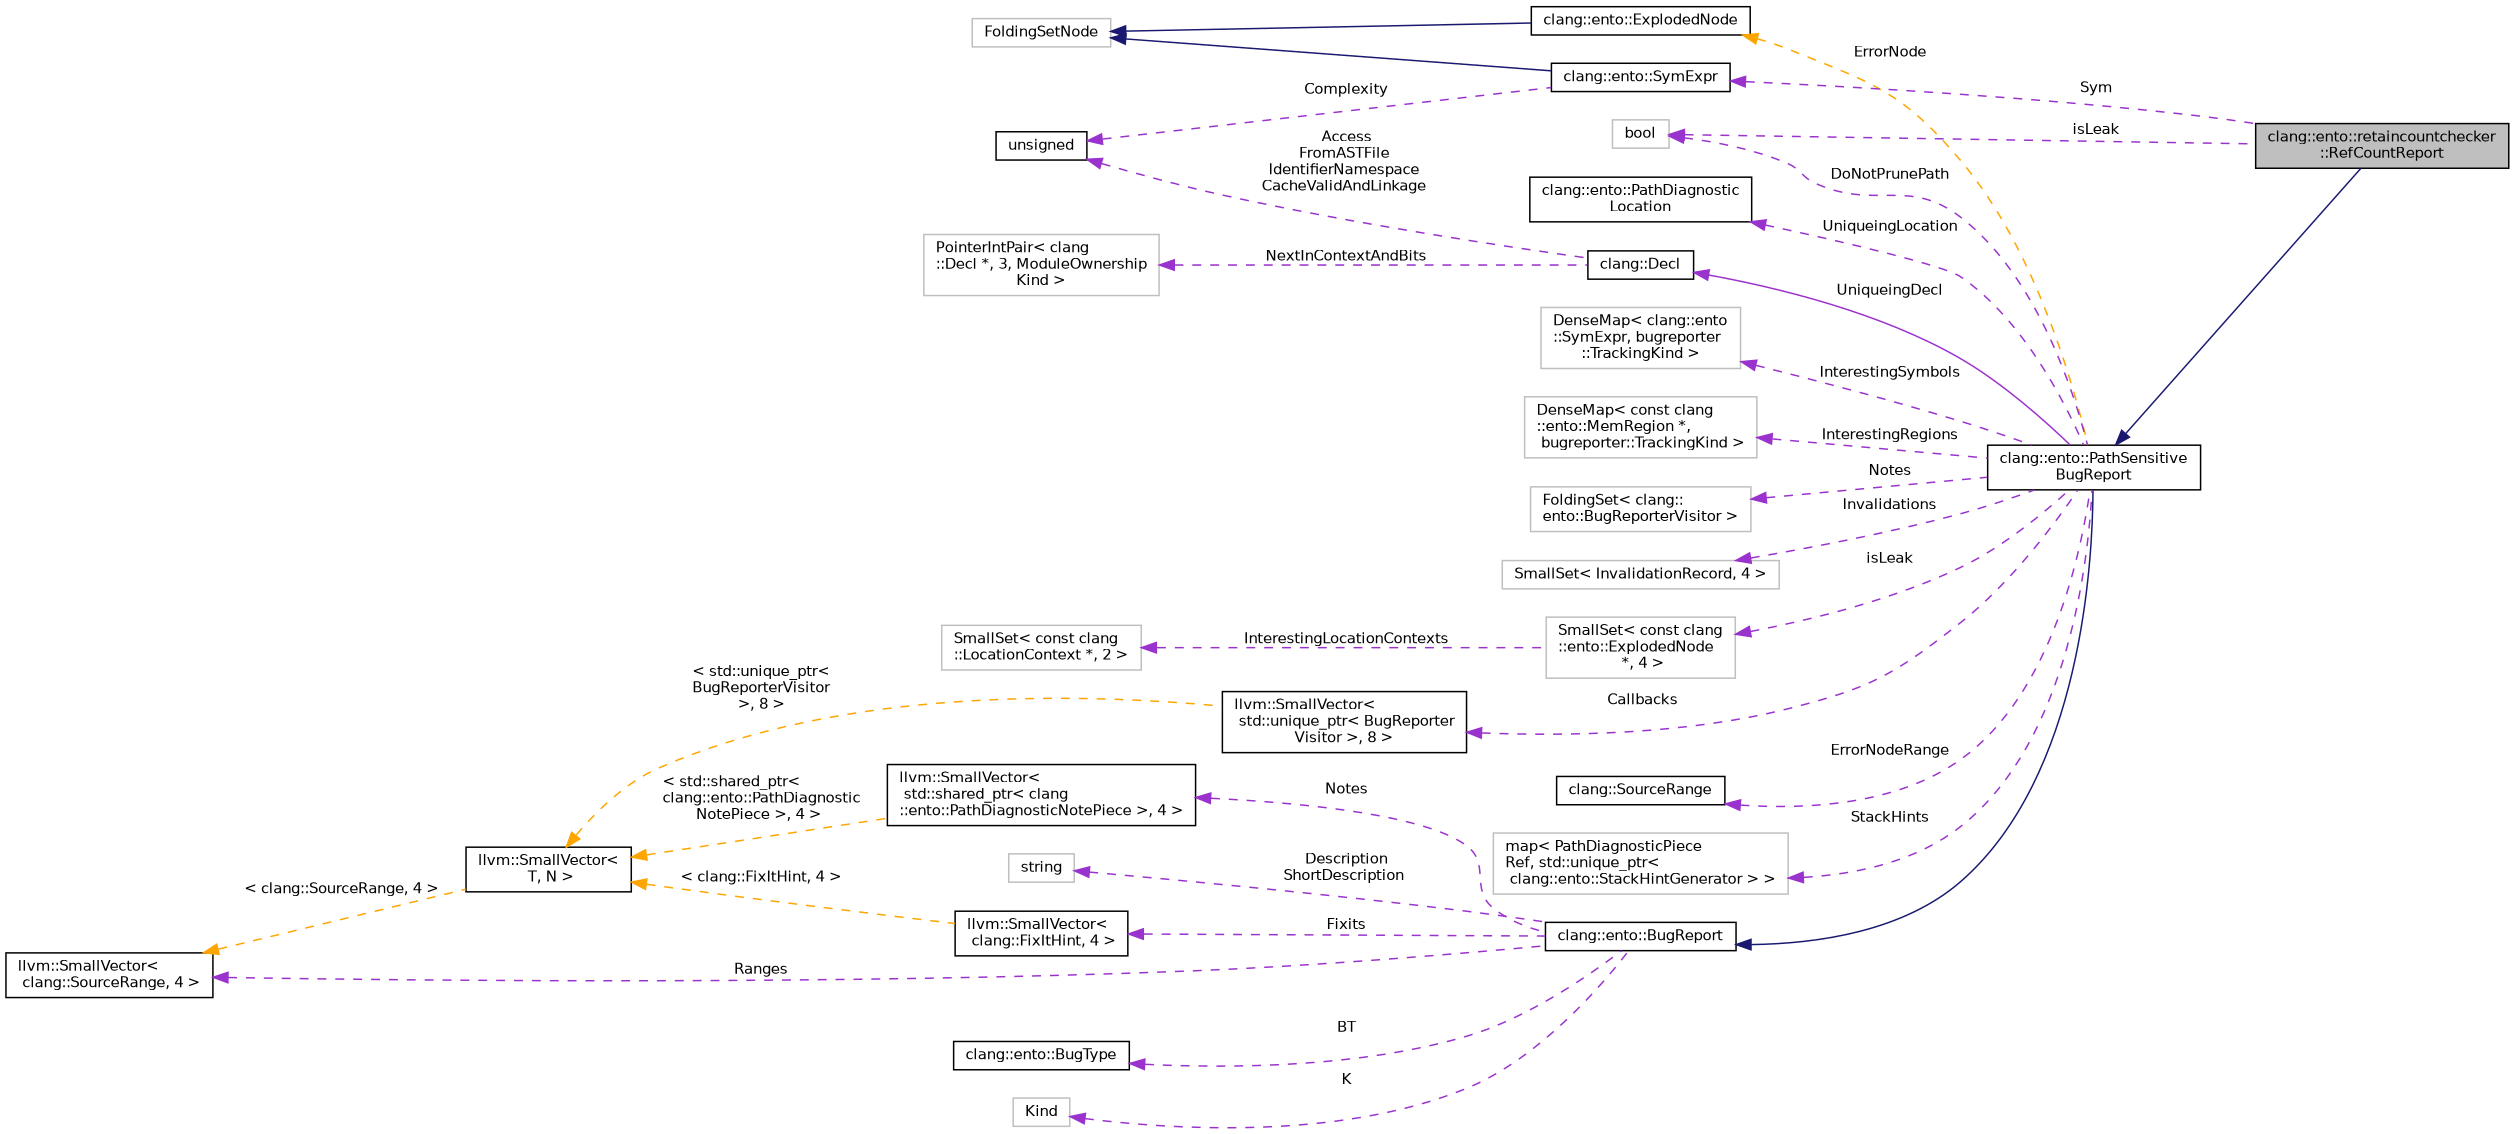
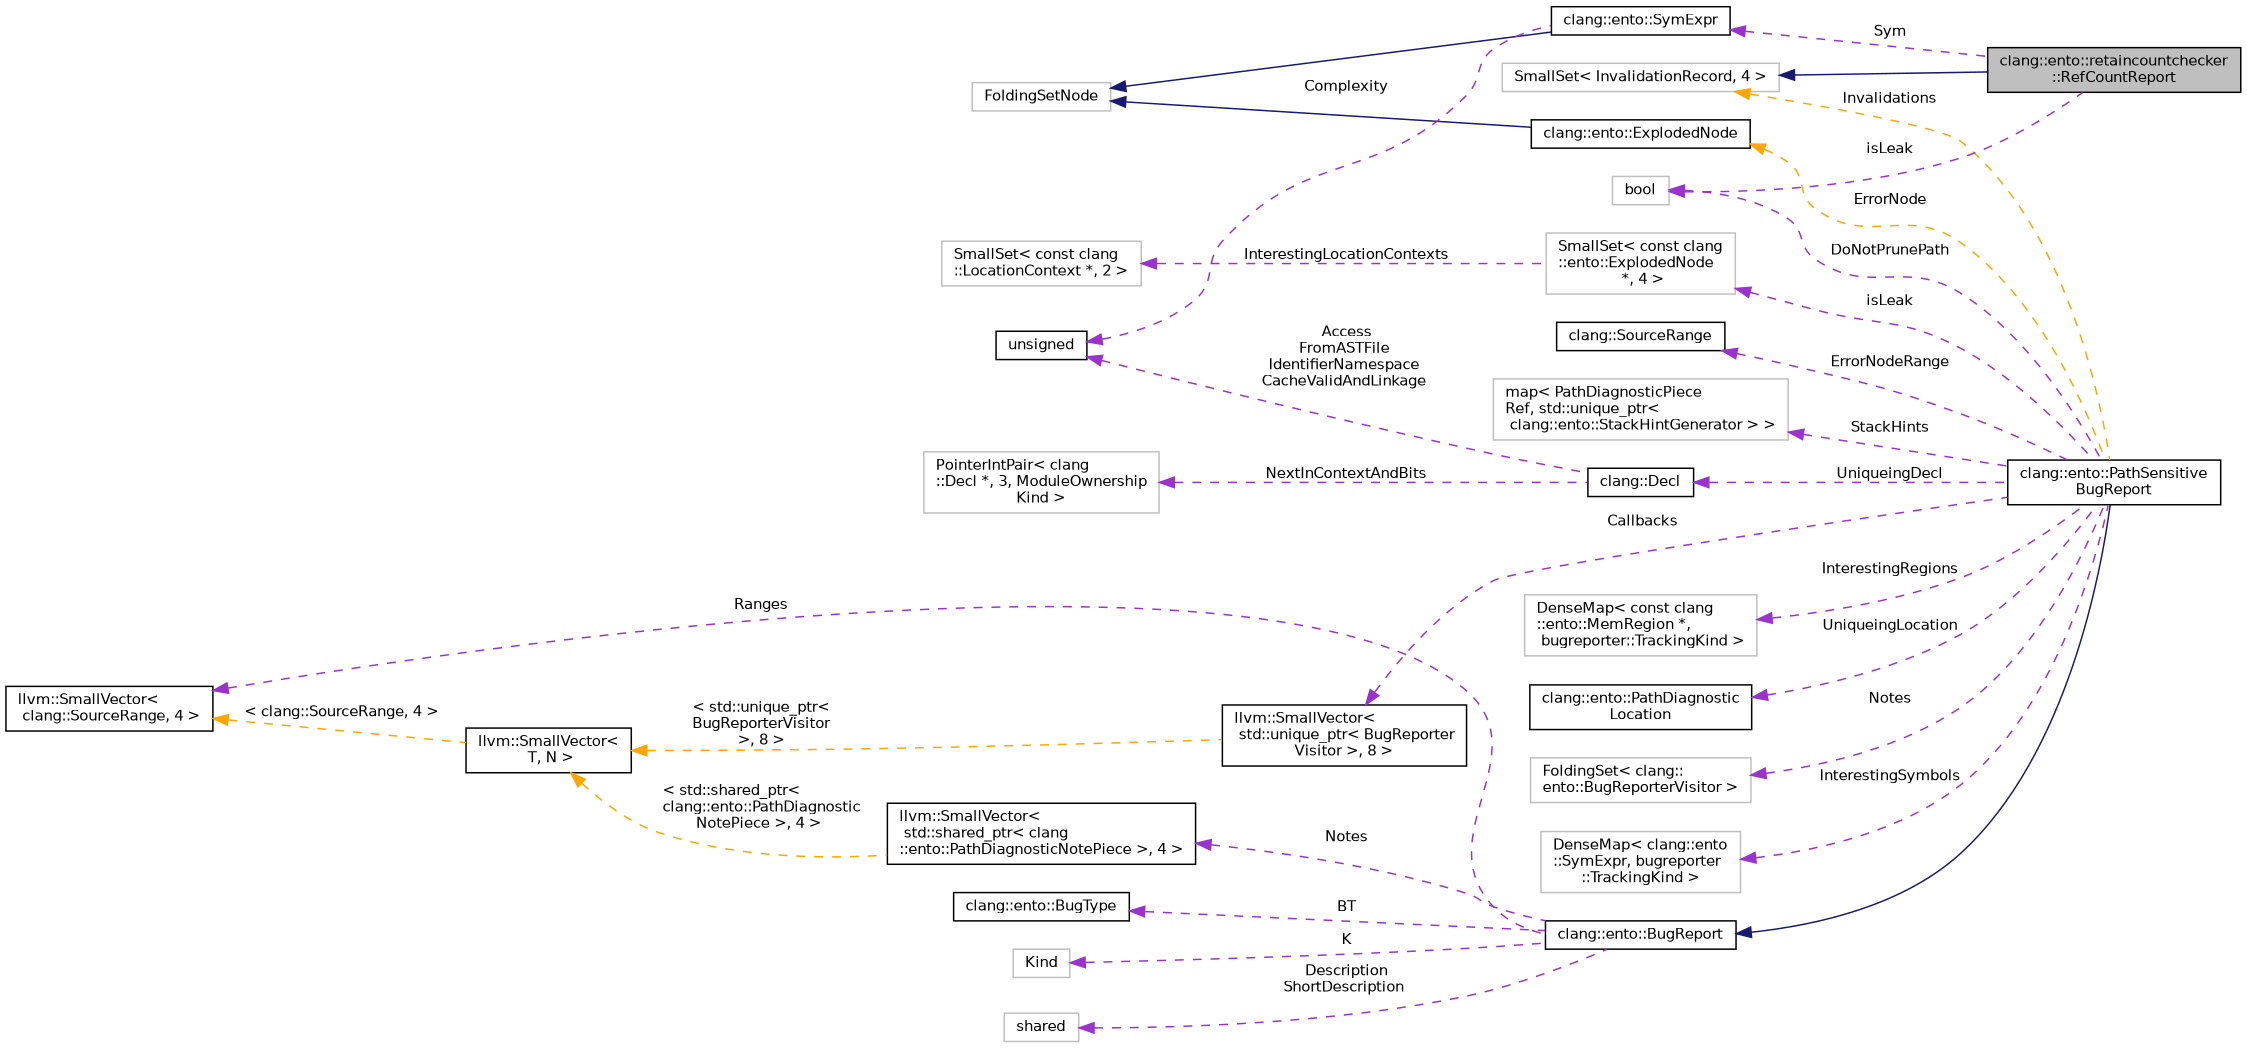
  digraph {
    rankdir=LR
    node [color=black fontname=Helvetica fontsize=10 shape=record]
    edge [color=darkorchid3 dir=back fontname=Helvetica fontsize=10 labelfontname=Helvetica labelfontsize=10 style=dashed]
    n1 [fillcolor=grey75 fontcolor=black height=0.2 label="clang::ento::retaincountchecker\l::RefCountReport" style=filled width=0.4]
    n2 [height=0.2 label="clang::ento::PathSensitive\lBugReport" width=0.4]
    n3 [height=0.2 label="clang::ento::BugReport" width=0.4]
-   n4 [height=0.2 label="llvm::SmallVector\<\l clang::FixItHint, 4 \>" width=0.4]
    n5 [height=0.2 label="llvm::SmallVector\<\l T, N \>" width=0.4]
    n6 [height=0.2 label="llvm::SmallVector\<\l std::shared_ptr\< clang\l::ento::PathDiagnosticNotePiece \>, 4 \>" width=0.4]
    n7 [height=0.2 label="llvm::SmallVector\<\l std::unique_ptr\< BugReporter\lVisitor \>, 8 \>" width=0.4]
    n8 [height=0.2 label="llvm::SmallVector\<\l clang::SourceRange, 4 \>" width=0.4]
    n9 [height=0.2 label="clang::ento::BugType" width=0.4]
    n10 [color=grey75 height=0.2 label=Kind width=0.4]
-   n11 [color=grey75 height=0.2 label=string width=0.4]
+   n11 [color=grey75 height=0.2 label=shared width=0.4]
    n12 [color=grey75 height=0.2 label="SmallSet\< const clang\l::LocationContext *, 2 \>" width=0.4]
    n13 [color=grey75 height=0.2 label="SmallSet\< const clang\l::ento::ExplodedNode\l *, 4 \>" width=0.4]
    n14 [height=0.2 label="clang::SourceRange" width=0.4]
    n15 [color=grey75 height=0.2 label="map\< PathDiagnosticPiece\lRef, std::unique_ptr\<\l clang::ento::StackHintGenerator \> \>" width=0.4]
    n16 [height=0.2 label="clang::ento::ExplodedNode" width=0.4]
    n17 [color=grey75 height=0.2 label=FoldingSetNode width=0.4]
    n18 [height=0.2 label="clang::ento::SymExpr" width=0.4]
    n19 [height=0.2 label="clang::ento::PathDiagnostic\lLocation" width=0.4]
    n20 [color=grey75 height=0.2 label="SmallSet\< InvalidationRecord, 4 \>" width=0.4]
    n21 [color=grey75 height=0.2 label="DenseMap\< clang::ento\l::SymExpr, bugreporter\l::TrackingKind \>" width=0.4]
    n22 [color=grey75 height=0.2 label="DenseMap\< const clang\l::ento::MemRegion *,\l bugreporter::TrackingKind \>" width=0.4]
    n23 [color=grey75 height=0.2 label="FoldingSet\< clang::\lento::BugReporterVisitor \>" width=0.4]
    n24 [color=grey75 height=0.2 label=bool width=0.4]
    n25 [height=0.2 label="clang::Decl" width=0.4]
    n26 [color=grey75 height=0.2 label="PointerIntPair\< clang\l::Decl *, 3, ModuleOwnership\lKind \>" width=0.4]
    n27 [height=0.2 label=unsigned width=0.4]
-   n2 -> n1 [color=midnightblue style=solid]
+   n20 -> n1 [color=midnightblue style=solid]
    n3 -> n2 [color=midnightblue style=solid]
-   n4 -> n3 [label=" Fixits"]
-   n5 -> n4 [color=orange label=" \< clang::FixItHint, 4 \>"]
    n5 -> n6 [color=orange label=" \< std::shared_ptr\<\l clang::ento::PathDiagnostic\lNotePiece \>, 4 \>"]
    n5 -> n7 [color=orange label=" \< std::unique_ptr\<\l BugReporterVisitor\l \>, 8 \>"]
    n6 -> n3 [label=" Notes"]
    n7 -> n2 [label=" Callbacks"]
    n8 -> n3 [label=" Ranges"]
    n8 -> n5 [color=orange label=" \< clang::SourceRange, 4 \>"]
    n9 -> n3 [label=" BT"]
    n10 -> n3 [label=" K"]
    n11 -> n3 [label=" Description\nShortDescription"]
    n12 -> n13 [label=" InterestingLocationContexts"]
    n13 -> n2 [label=" isLeak"]
    n14 -> n2 [label=" ErrorNodeRange"]
    n15 -> n2 [label=" StackHints"]
    n16 -> n2 [color=orange label=" ErrorNode"]
    n17 -> n16 [color=midnightblue style=solid]
    n17 -> n18 [color=midnightblue style=solid]
    n18 -> n1 [label=" Sym"]
    n19 -> n2 [label=" UniqueingLocation"]
-   n20 -> n2 [label=" Invalidations"]
+   n20 -> n2 [color=orange label=" Invalidations"]
    n21 -> n2 [label=" InterestingSymbols"]
    n22 -> n2 [label=" InterestingRegions"]
    n23 -> n2 [label=" Notes"]
    n24 -> n1 [label=" isLeak"]
    n24 -> n2 [label=" DoNotPrunePath"]
-   n25 -> n2 [label=" UniqueingDecl" style=solid]
+   n25 -> n2 [label=" UniqueingDecl"]
    n26 -> n25 [label=" NextInContextAndBits"]
    n27 -> n18 [label=" Complexity"]
    n27 -> n25 [label=" Access\nFromASTFile\nIdentifierNamespace\nCacheValidAndLinkage"]
  }
